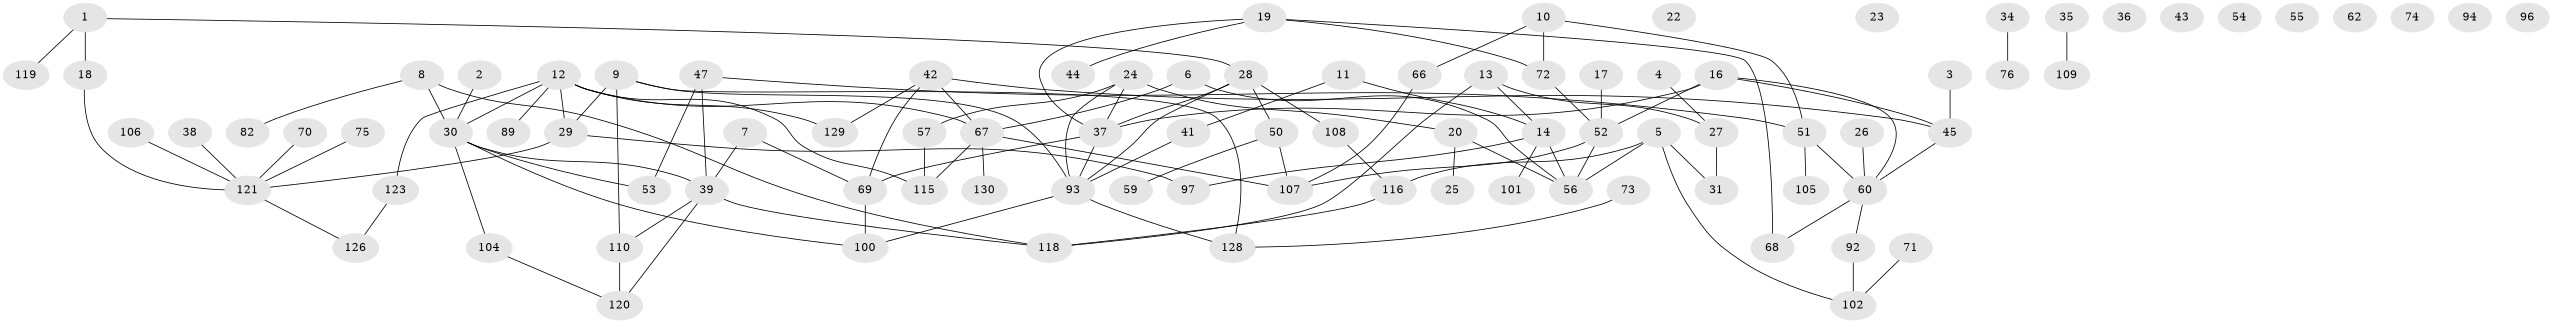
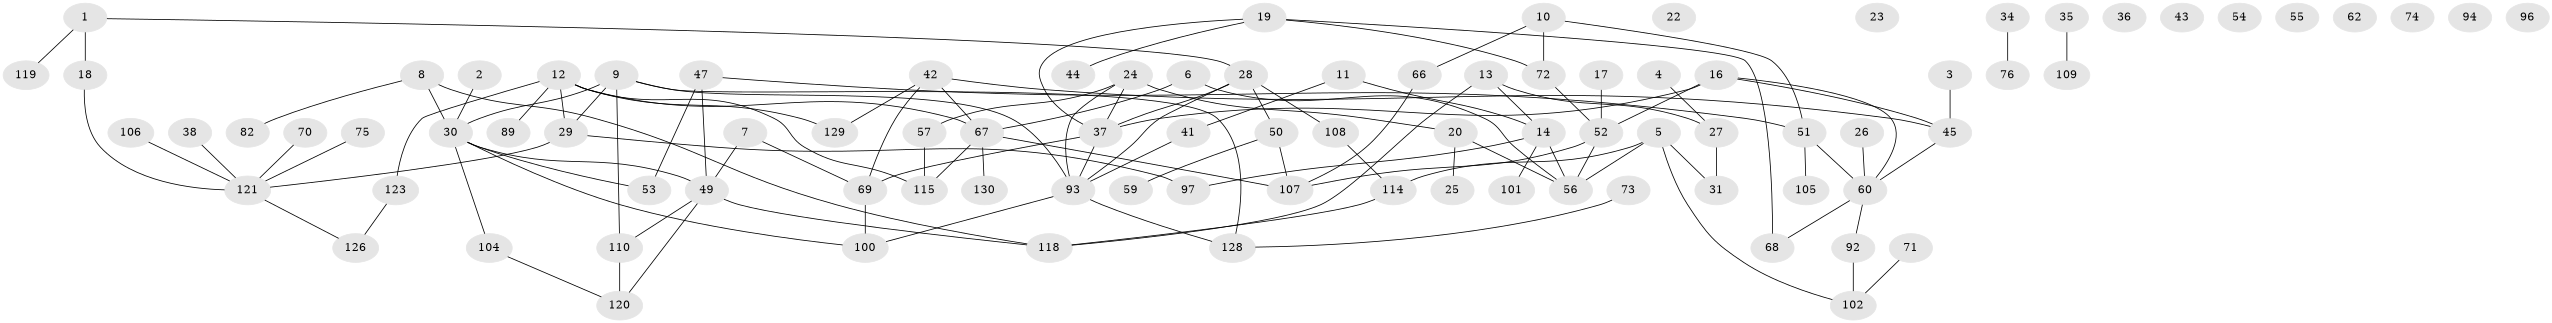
  graph {
    node [color=gray90 style=filled]
    18 [super="+46"]
    121 [super="+122"]
    1
    28 [super="+87"]
    119
    56 [super="+113"]
    20
    25 [super="+86"]
    93 [super="+124"]
    37 [super="+39"]
    50 [super="+116"]
    108
    30 [super="+98"]
-   49 [super="+61" label=39]
+   49 [super="+61"]
    53 [super="+127"]
    100 [super="+117"]
    104
    2
    3 [super="+111"]
    45 [super="+65"]
    60 [super="+95"]
    27 [super="+99"]
    31
    4
    5 [super="+63"]
    102
-   114 [label=116]
+   114
    118 [super="+125"]
    6 [super="+84"]
    67 [super="+91"]
    115
    107
    130
    110 [super="+112"]
    120
    7
    69 [super="+90"]
    8 [super="+85"]
    82
    9 [super="+21"]
    29 [super="+81"]
    128
    97
    10 [super="+15"]
    n45 [label=72 super="+40"]
    51
    66
    52 [super="+72"]
    105
    14 [super="+103"]
    101
    11
    41
    12 [super="+80"]
    89
    123
    129
    126
    13 [super="+33"]
    16 [super="+64"]
    68
    92
    17
    19 [super="+78"]
    44
    22
    23
    24 [super="+48"]
    57
    26
    59 [super="+79"]
    34 [super="+88"]
    76
    35
    109
    36
    38
    42 [super="+58"]
    43
    47
    54
    55
    62
    70 [super="+77"]
    71
    73 [super="+83"]
    74
    75
    94
    96
    106
    18 -- 121 [weight=2]
    121 -- 126
    1 -- 18
    1 -- 28
    1 -- 119
    28 -- 93
    28 -- 37
    28 -- 50
    28 -- 108
    20 -- 56
    20 -- 25
    93 -- 100
    93 -- 128
    37 -- 93
    37 -- 69
    50 -- 107
    50 -- 59
    108 -- 114
    30 -- 49
    30 -- 53
    30 -- 100
    30 -- 104
    49 -- 118
    49 -- 110
    49 -- 120
    104 -- 120
    2 -- 30
    3 -- 45
    45 -- 60
    60 -- 68
    60 -- 92
    27 -- 31
    4 -- 27
    5 -- 56
    5 -- 31
    5 -- 102
    5 -- 114
    114 -- 118
    6 -- 56
    6 -- 67
    67 -- 115
    67 -- 107
    67 -- 130
    110 -- 120
    7 -- 49
    7 -- 69
    69 -- 100
    8 -- 30
    8 -- 118
    8 -- 82
    9 -- 93
-   12 -- 30
+   9 -- 30
    9 -- 110
    9 -- 29
    9 -- 128
    29 -- 121
    29 -- 97
    10 -- n45
    10 -- 51
    10 -- 66
    n45 -- 52
    51 -- 60
    51 -- 105
    66 -- 107
    52 -- 56
    52 -- 107
    14 -- 56
    14 -- 97
    14 -- 101
    11 -- 14
    11 -- 41
    41 -- 93
    12 -- 67
    12 -- 115
    12 -- 29
    12 -- 89
    12 -- 123
    12 -- 129
    123 -- 126
    13 -- 27
    13 -- 118
    13 -- 14
    16 -- 37
    16 -- 45
    16 -- 60
    16 -- 52
    92 -- 102
    17 -- 52
    19 -- 37
    19 -- n45
    19 -- 68
    19 -- 44
    24 -- 20
    24 -- 93
    24 -- 37
    24 -- 57
    57 -- 115
    26 -- 60
    34 -- 76
    35 -- 109
    38 -- 121
    42 -- 45
    42 -- 67
    42 -- 69
    42 -- 129
    47 -- 49
    47 -- 53
    47 -- 51
    70 -- 121
    71 -- 102
    73 -- 128
    75 -- 121
    106 -- 121
  }
